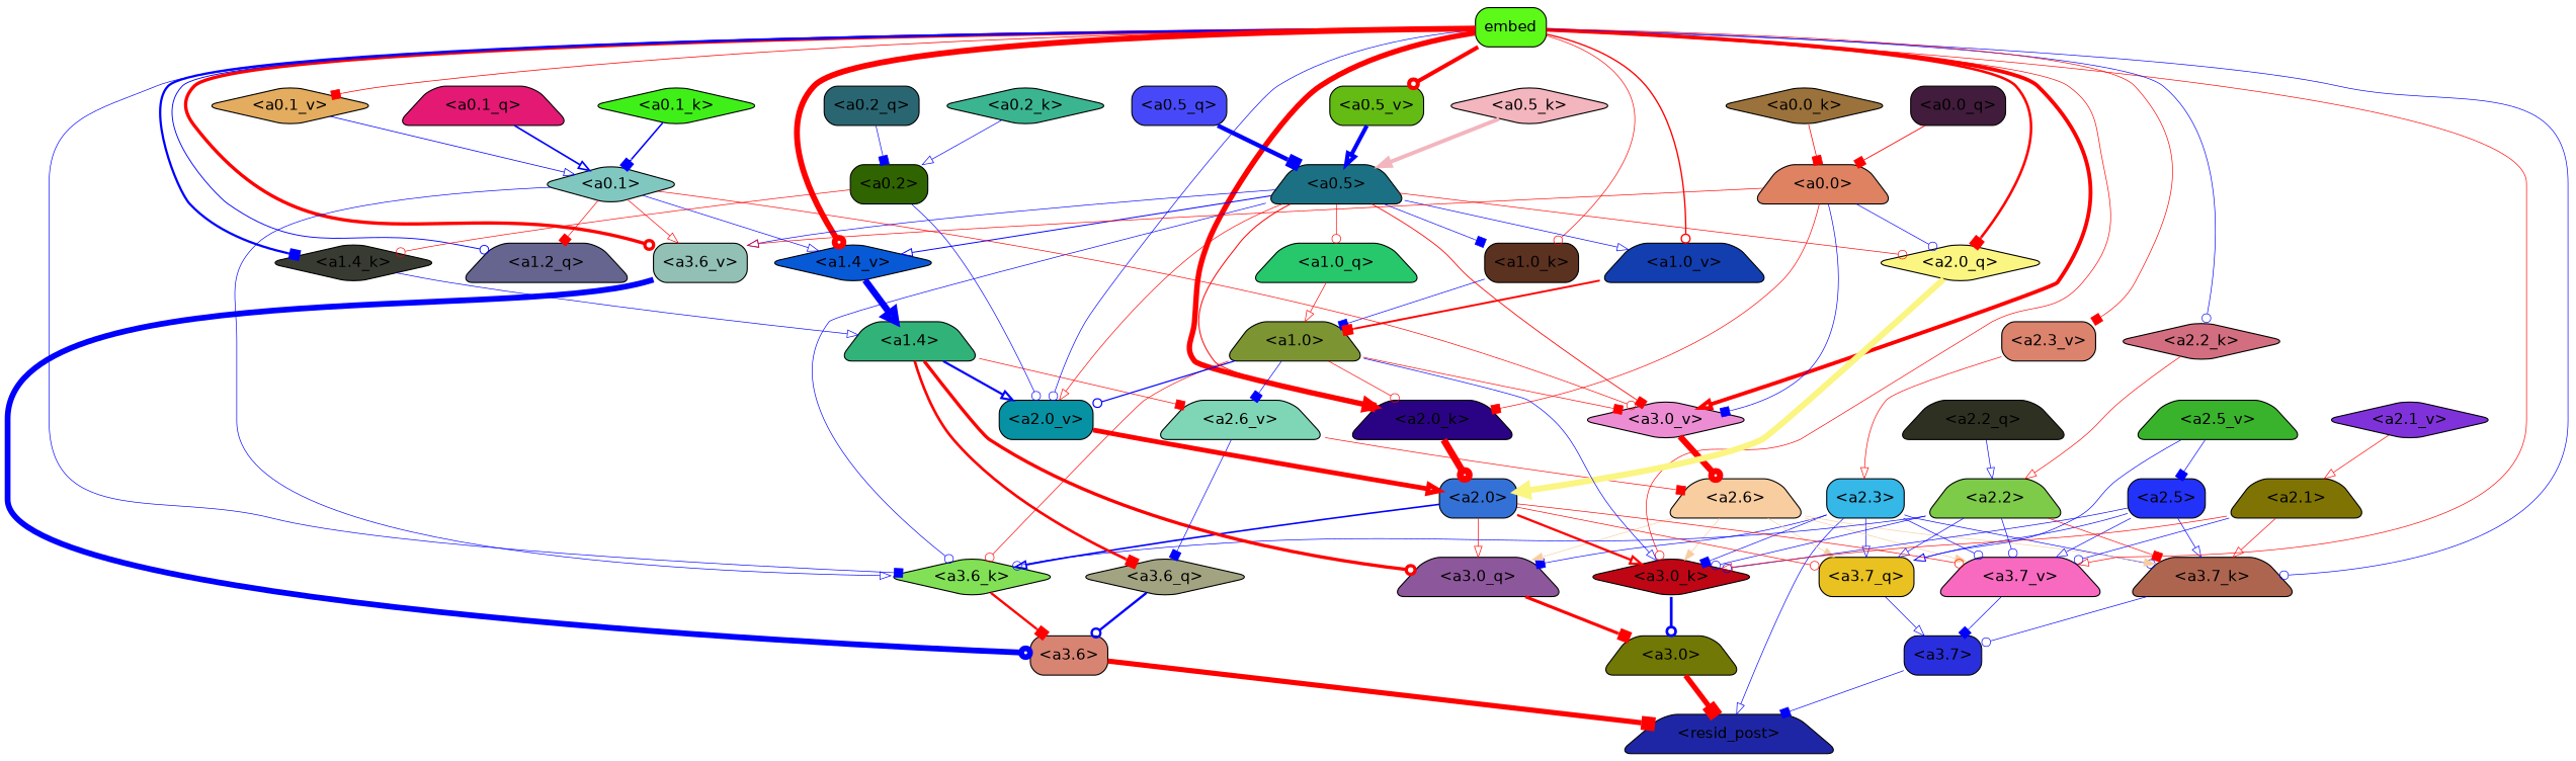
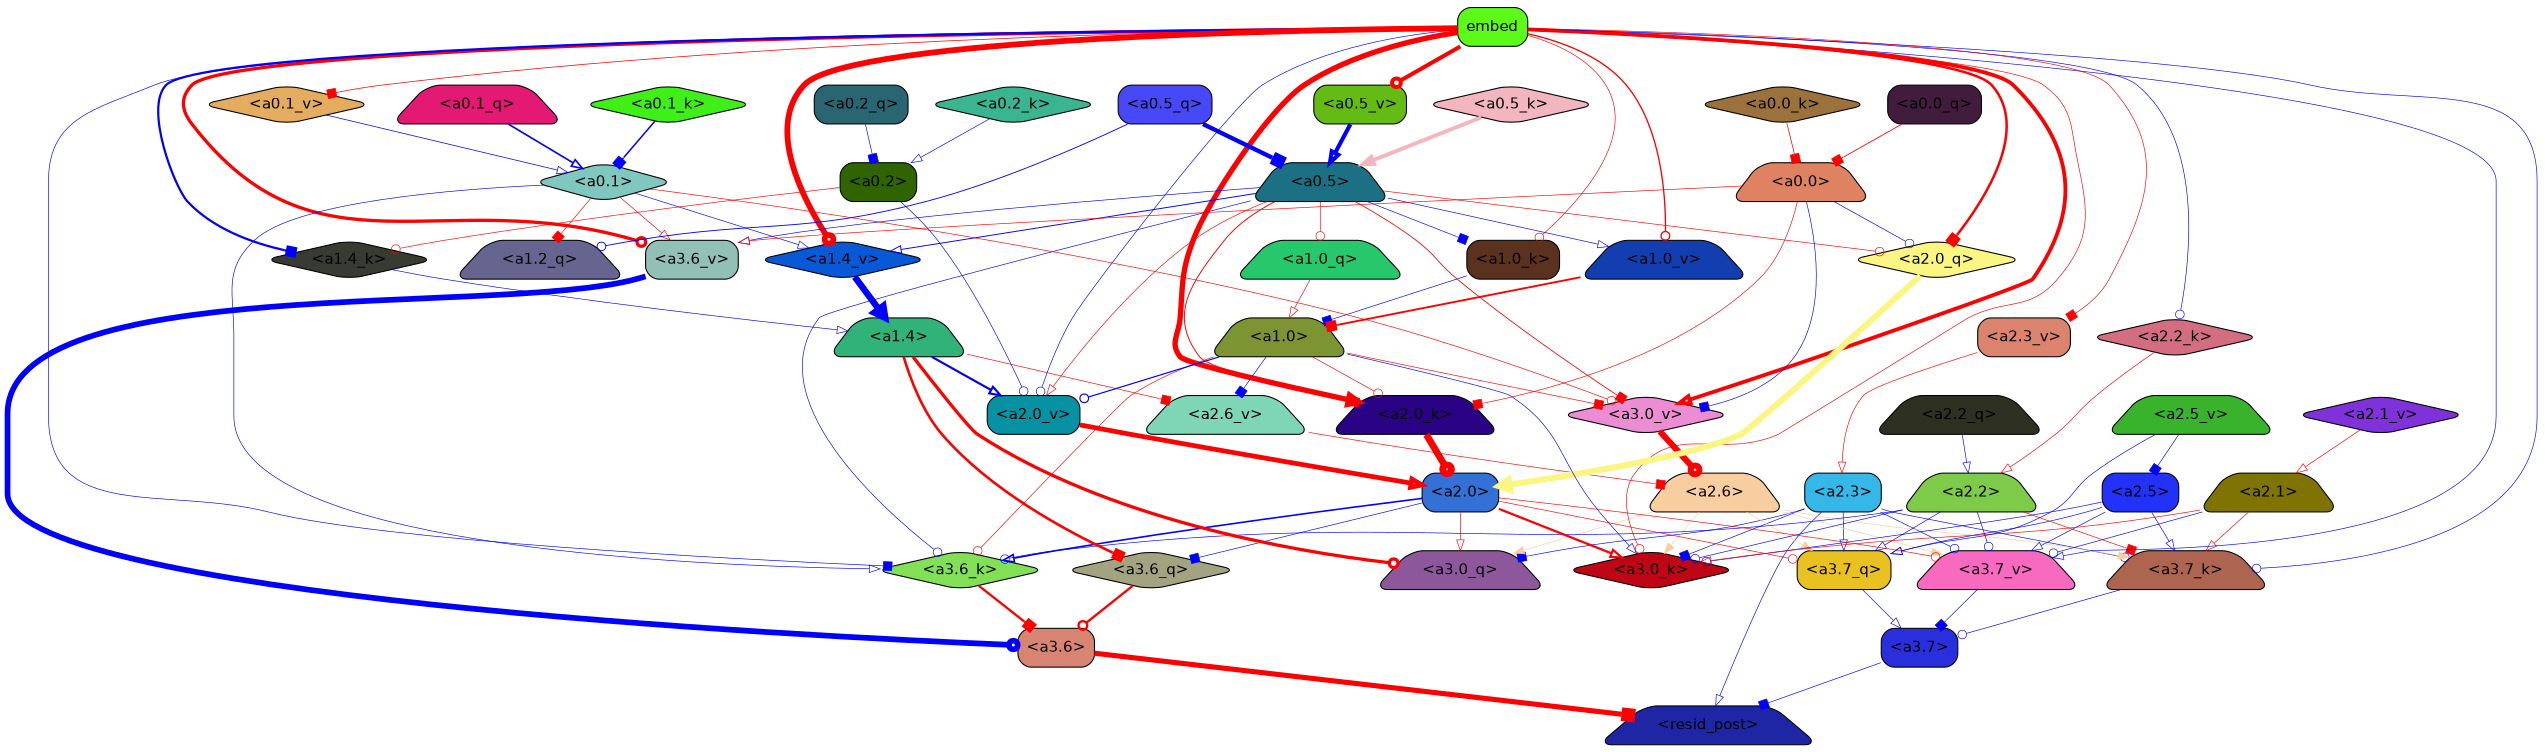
  strict digraph {
    splines=true
    node [color=black fontname=Helvetica shape=trapezium style="filled, rounded"]
    edge [arrowhead=onormal color=blue penwidth=0.6]
    "<a3.7>" [fillcolor="#2a2fdd" shape=box]
    "<resid_post>" [fillcolor="#1e26a5"]
    "<a3.6>" [fillcolor="#d88473" shape=box]
-   "<a3.0>" [fillcolor="#717805"]
    "<a2.3>" [fillcolor="#35b7e8" shape=box]
    "<a3.7_q>" [fillcolor="#e9c120" shape=box]
    "<a3.0_q>" [fillcolor="#8d579b"]
    "<a3.7_k>" [fillcolor="#ad654f"]
    "<a3.0_k>" [fillcolor="#bf0615" shape=diamond]
    "<a3.7_v>" [fillcolor="#f76ac0"]
    "<a3.6_q>" [fillcolor="#a2a381" shape=diamond]
    "<a3.6_k>" [fillcolor="#82e056" shape=diamond]
    "<a3.6_v>" [fillcolor="#92c0b4" shape=box]
    "<a3.0_v>" [fillcolor="#ec8dd3" shape=diamond]
    "<a2.6>" [fillcolor="#f8cda0"]
    "<a2.5>" [fillcolor="#2232f8" shape=box]
    "<a2.2>" [fillcolor="#7ecb49"]
    "<a2.1>" [fillcolor="#7f7304"]
    "<a2.0>" [fillcolor="#3471d6" shape=box]
    "<a1.4>" [fillcolor="#31b279"]
    "<a2.6_v>" [fillcolor="#7fd6b7"]
    "<a2.0_v>" [fillcolor="#0792a3" shape=box]
    embed [fillcolor="#5df919" shape=box]
    "<a2.0_q>" [fillcolor="#fbf582" shape=diamond]
    "<a2.2_k>" [fillcolor="#d26e7f" shape=diamond]
    "<a2.0_k>" [fillcolor="#2a0384"]
    "<a2.3_v>" [fillcolor="#db836d" shape=box]
    "<a1.2_q>" [fillcolor="#66658f"]
    "<a1.4_k>" [fillcolor="#383b31" shape=diamond]
    "<a1.0_k>" [fillcolor="#5b3120" shape=box]
    "<a1.4_v>" [fillcolor="#0759d6" shape=diamond]
    "<a1.0_v>" [fillcolor="#133eb0"]
    "<a0.5_v>" [fillcolor="#64bb13" shape=box]
    "<a0.1_v>" [fillcolor="#e3ac5f" shape=diamond]
    "<a1.0>" [fillcolor="#7c9432"]
    "<a0.5>" [fillcolor="#1c7084"]
    "<a0.1>" [fillcolor="#80c7c0" shape=diamond]
    "<a1.0_q>" [fillcolor="#27c86c"]
    "<a0.0>" [fillcolor="#de8262"]
    "<a2.2_q>" [fillcolor="#2e3022"]
    "<a2.5_v>" [fillcolor="#39b32c"]
    "<a2.1_v>" [fillcolor="#8032da" shape=diamond]
    "<a0.2>" [fillcolor="#306401" shape=box]
    "<a0.5_q>" [fillcolor="#4749f9" shape=box]
    "<a0.2_q>" [fillcolor="#2a6672" shape=box]
    "<a0.1_q>" [fillcolor="#e31974"]
    "<a0.0_q>" [fillcolor="#411c3c" shape=box]
    "<a0.5_k>" [fillcolor="#f3b5be" shape=diamond]
    "<a0.2_k>" [fillcolor="#3bb590" shape=diamond]
    "<a0.1_k>" [fillcolor="#3ff018" shape=diamond]
    "<a0.0_k>" [fillcolor="#9b723b" shape=diamond]
    "<a3.7>" -> "<resid_post>" [arrowhead=box]
    "<a3.6>" -> "<resid_post>" [arrowhead=box color=red penwidth=4.7534414529800415]
-   "<a3.0>" -> "<resid_post>" [arrowhead=box color=red penwidth=4.898576855659485]
    "<a2.3>" -> "<resid_post>"
    "<a2.3>" -> "<a3.7_q>"
    "<a2.3>" -> "<a3.0_q>" [arrowhead=box]
    "<a2.3>" -> "<a3.7_k>" [arrowhead=odot]
    "<a2.3>" -> "<a3.0_k>" [arrowhead=box]
    "<a2.3>" -> "<a3.7_v>" [arrowhead=odot]
    "<a3.7_q>" -> "<a3.7>"
-   "<a3.0_q>" -> "<a3.0>" [arrowhead=box color=red penwidth=2.870753765106201]
    "<a3.7_k>" -> "<a3.7>" [arrowhead=odot]
-   "<a3.0_k>" -> "<a3.0>" [arrowhead=odot penwidth=2.520303964614868]
    "<a3.7_v>" -> "<a3.7>" [arrowhead=box]
-   "<a3.6_q>" -> "<a3.6>" [arrowhead=odot penwidth=2.160832464694977]
+   "<a3.6_q>" -> "<a3.6>" [arrowhead=odot color=red penwidth=2.160832464694977]
    "<a3.6_k>" -> "<a3.6>" [arrowhead=box color=red penwidth=2.13908451795578]
    "<a3.6_v>" -> "<a3.6>" [arrowhead=odot penwidth=5.297133803367615]
    "<a3.0_v>" -> "<a2.6>" [arrowhead=odot color=red penwidth=5.680712580680847]
    "<a2.6>" -> "<a3.7_q>" [color="#f8cda0" arrowhead=""]
    "<a2.6>" -> "<a3.0_q>" [color="#f8cda0" arrowhead=""]
    "<a2.6>" -> "<a3.7_k>" [color="#f8cda0" arrowhead=""]
    "<a2.6>" -> "<a3.0_k>" [color="#f8cda0" arrowhead=""]
    "<a2.6>" -> "<a3.7_v>" [color="#f8cda0" arrowhead=""]
    "<a2.5>" -> "<a3.7_q>"
    "<a2.5>" -> "<a3.7_k>"
    "<a2.5>" -> "<a3.0_k>" [arrowhead=odot]
    "<a2.5>" -> "<a3.7_v>"
    "<a2.2>" -> "<a3.7_q>"
    "<a2.2>" -> "<a3.7_k>" [arrowhead=box color=red]
    "<a2.2>" -> "<a3.0_k>" [arrowhead=odot]
    "<a2.2>" -> "<a3.7_v>" [arrowhead=odot]
    "<a2.2>" -> "<a3.6_k>" [arrowhead=odot]
    "<a2.1>" -> "<a3.7_k>" [color=red]
    "<a2.1>" -> "<a3.0_k>" [color=red]
    "<a2.1>" -> "<a3.7_v>" [arrowhead=odot]
    "<a2.0>" -> "<a3.7_q>" [arrowhead=odot color=red]
    "<a2.0>" -> "<a3.0_q>" [color=red]
    "<a2.0>" -> "<a3.0_k>" [color=red penwidth=2.095262974500656]
    "<a2.0>" -> "<a3.7_v>" [arrowhead=odot color=red]
-   "<a2.6_v>" -> "<a3.6_q>" [arrowhead=box]
+   "<a2.0>" -> "<a3.6_q>" [arrowhead=box]
    "<a2.0>" -> "<a3.6_k>" [penwidth=1.4807794839143753]
    "<a1.4>" -> "<a3.0_q>" [arrowhead=odot color=red penwidth=3.0341034531593323]
    "<a1.4>" -> "<a3.6_q>" [arrowhead=box color=red penwidth=2.425799250602722]
    "<a1.4>" -> "<a2.6_v>" [arrowhead=box color=red]
    "<a1.4>" -> "<a2.0_v>" [penwidth=2.007302835583687]
    "<a2.6_v>" -> "<a2.6>" [arrowhead=box color=red]
    "<a2.0_v>" -> "<a2.0>" [color=red penwidth=4.422677040100098]
    embed -> "<a3.7_k>" [arrowhead=odot]
    embed -> "<a3.0_k>" [arrowhead=odot color=red]
-   embed -> "<a3.7_v>" [color=red]
+   embed -> "<a3.7_v>"
    embed -> "<a3.6_k>" [arrowhead=box]
    embed -> "<a3.6_v>" [arrowhead=odot color=red penwidth=3.067279100418091]
    embed -> "<a3.0_v>" [color=red penwidth=3.5202720761299133]
    embed -> "<a2.0_v>" [arrowhead=odot]
    embed -> "<a2.0_q>" [arrowhead=box color=red penwidth=2.339468687772751]
    embed -> "<a2.2_k>" [arrowhead=odot]
    embed -> "<a2.0_k>" [color=red penwidth=4.9759310483932495]
    embed -> "<a2.3_v>" [arrowhead=box color=red]
-   embed -> "<a1.2_q>" [arrowhead=odot penwidth=0.8262195587158203]
+   "<a0.5_q>" -> "<a1.2_q>" [arrowhead=odot penwidth=0.8262195587158203]
    embed -> "<a1.4_k>" [arrowhead=box penwidth=2.0715588331222534]
    embed -> "<a1.0_k>" [arrowhead=odot color=red]
    embed -> "<a1.4_v>" [arrowhead=odot color=red penwidth=5.3763720989227295]
    embed -> "<a1.0_v>" [arrowhead=odot color=red penwidth=1.232791244983673]
    embed -> "<a0.5_v>" [arrowhead=odot color=red penwidth=3.744613029062748]
    embed -> "<a0.1_v>" [arrowhead=box color=red penwidth=0.6802842617034912]
    "<a2.0_q>" -> "<a2.0>" [color="#fbf582" penwidth=5.606565475463867 arrowhead=""]
    "<a2.2_k>" -> "<a2.2>" [color=red]
    "<a2.0_k>" -> "<a2.0>" [arrowhead=odot color=red penwidth=6.344284534454346]
    "<a2.3_v>" -> "<a2.3>" [color=red]
    "<a1.4_k>" -> "<a1.4>"
    "<a1.0_k>" -> "<a1.0>" [arrowhead=box]
    "<a1.4_v>" -> "<a1.4>" [penwidth=6.0194467306137085]
    "<a1.0_v>" -> "<a1.0>" [arrowhead=box color=red penwidth=1.738280937075615]
    "<a0.5_v>" -> "<a0.5>" [penwidth=3.7962711341679096]
    "<a0.1_v>" -> "<a0.1>" [penwidth=0.6802752017974854]
    "<a1.0>" -> "<a3.0_k>"
    "<a1.0>" -> "<a3.6_k>" [arrowhead=odot color=red]
    "<a1.0>" -> "<a3.0_v>" [arrowhead=box color=red]
    "<a1.0>" -> "<a2.6_v>" [arrowhead=box]
    "<a1.0>" -> "<a2.0_v>" [arrowhead=odot penwidth=1.0943371653556824]
    "<a1.0>" -> "<a2.0_k>" [arrowhead=odot color=red]
    "<a0.5>" -> "<a3.6_k>" [arrowhead=odot]
    "<a0.5>" -> "<a3.6_v>"
    "<a0.5>" -> "<a3.0_v>" [arrowhead=box color=red penwidth=0.764040544629097]
    "<a0.5>" -> "<a2.0_v>" [color=red]
    "<a0.5>" -> "<a2.0_q>" [arrowhead=odot color=red]
    "<a0.5>" -> "<a2.0_k>" [arrowhead=box color=red penwidth=0.8956001400947571]
    "<a0.5>" -> "<a1.0_k>" [arrowhead=box]
    "<a0.5>" -> "<a1.4_v>" [penwidth=0.8774083852767944]
    "<a0.5>" -> "<a1.0_v>"
    "<a0.5>" -> "<a1.0_q>" [arrowhead=odot color=red]
    "<a0.1>" -> "<a3.6_k>"
    "<a0.1>" -> "<a3.6_v>" [color=red]
    "<a0.1>" -> "<a3.0_v>" [arrowhead=odot color=red]
    "<a0.1>" -> "<a1.2_q>" [arrowhead=box color=red]
    "<a0.1>" -> "<a1.4_v>"
    "<a1.0_q>" -> "<a1.0>" [color=red]
    "<a0.0>" -> "<a3.6_v>" [color=red]
    "<a0.0>" -> "<a3.0_v>" [arrowhead=box]
    "<a0.0>" -> "<a2.0_q>" [arrowhead=odot]
    "<a0.0>" -> "<a2.0_k>" [arrowhead=box color=red]
    "<a2.2_q>" -> "<a2.2>"
    "<a2.5_v>" -> "<a3.7_q>"
    "<a2.5_v>" -> "<a2.5>" [arrowhead=box]
    "<a2.1_v>" -> "<a2.1>" [color=red]
    "<a0.2>" -> "<a2.0_v>" [arrowhead=odot]
    "<a0.2>" -> "<a1.4_k>" [arrowhead=odot color=red]
    "<a0.5_q>" -> "<a0.5>" [arrowhead=box penwidth=4.023846536874771]
    "<a0.2_q>" -> "<a0.2>" [arrowhead=box]
    "<a0.1_q>" -> "<a0.1>" [penwidth=1.5174570083618164]
    "<a0.0_q>" -> "<a0.0>" [arrowhead=box color=red penwidth=0.766176700592041]
    "<a0.5_k>" -> "<a0.5>" [color="#f3b5be" penwidth=3.607769437134266 arrowhead=""]
    "<a0.2_k>" -> "<a0.2>"
    "<a0.1_k>" -> "<a0.1>" [arrowhead=box penwidth=1.4202113151550293]
    "<a0.0_k>" -> "<a0.0>" [arrowhead=box color=red penwidth=0.6857404708862305]
  }
